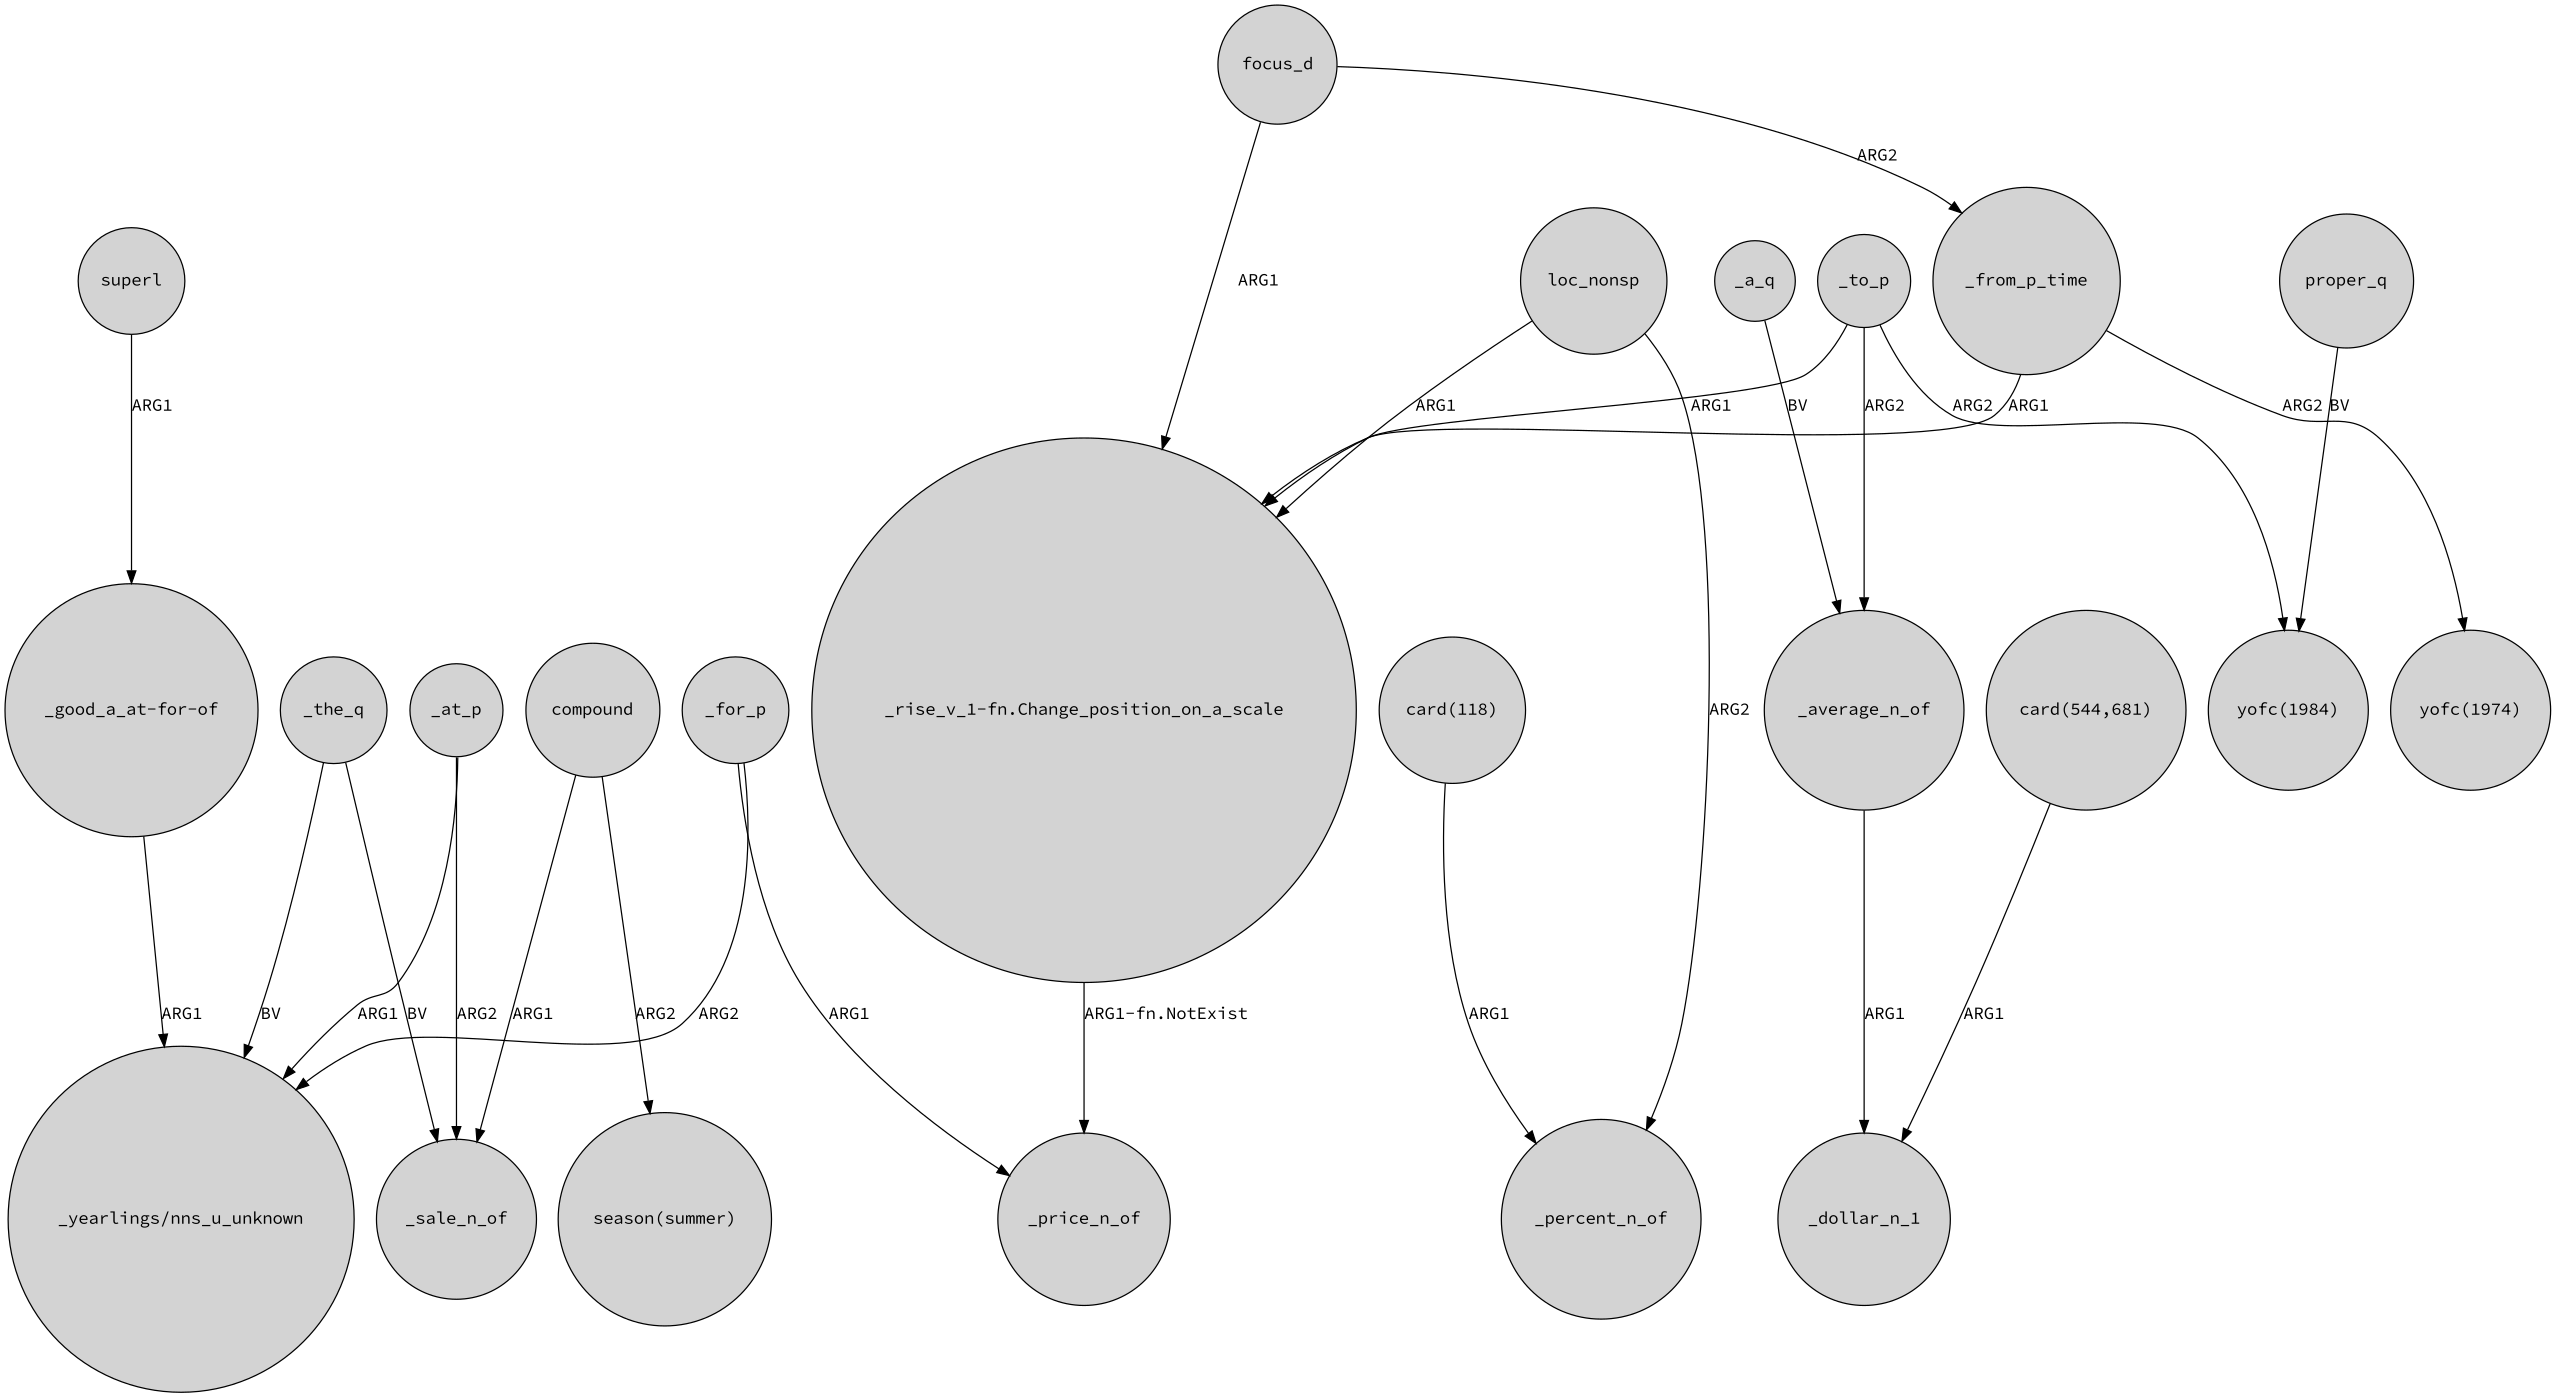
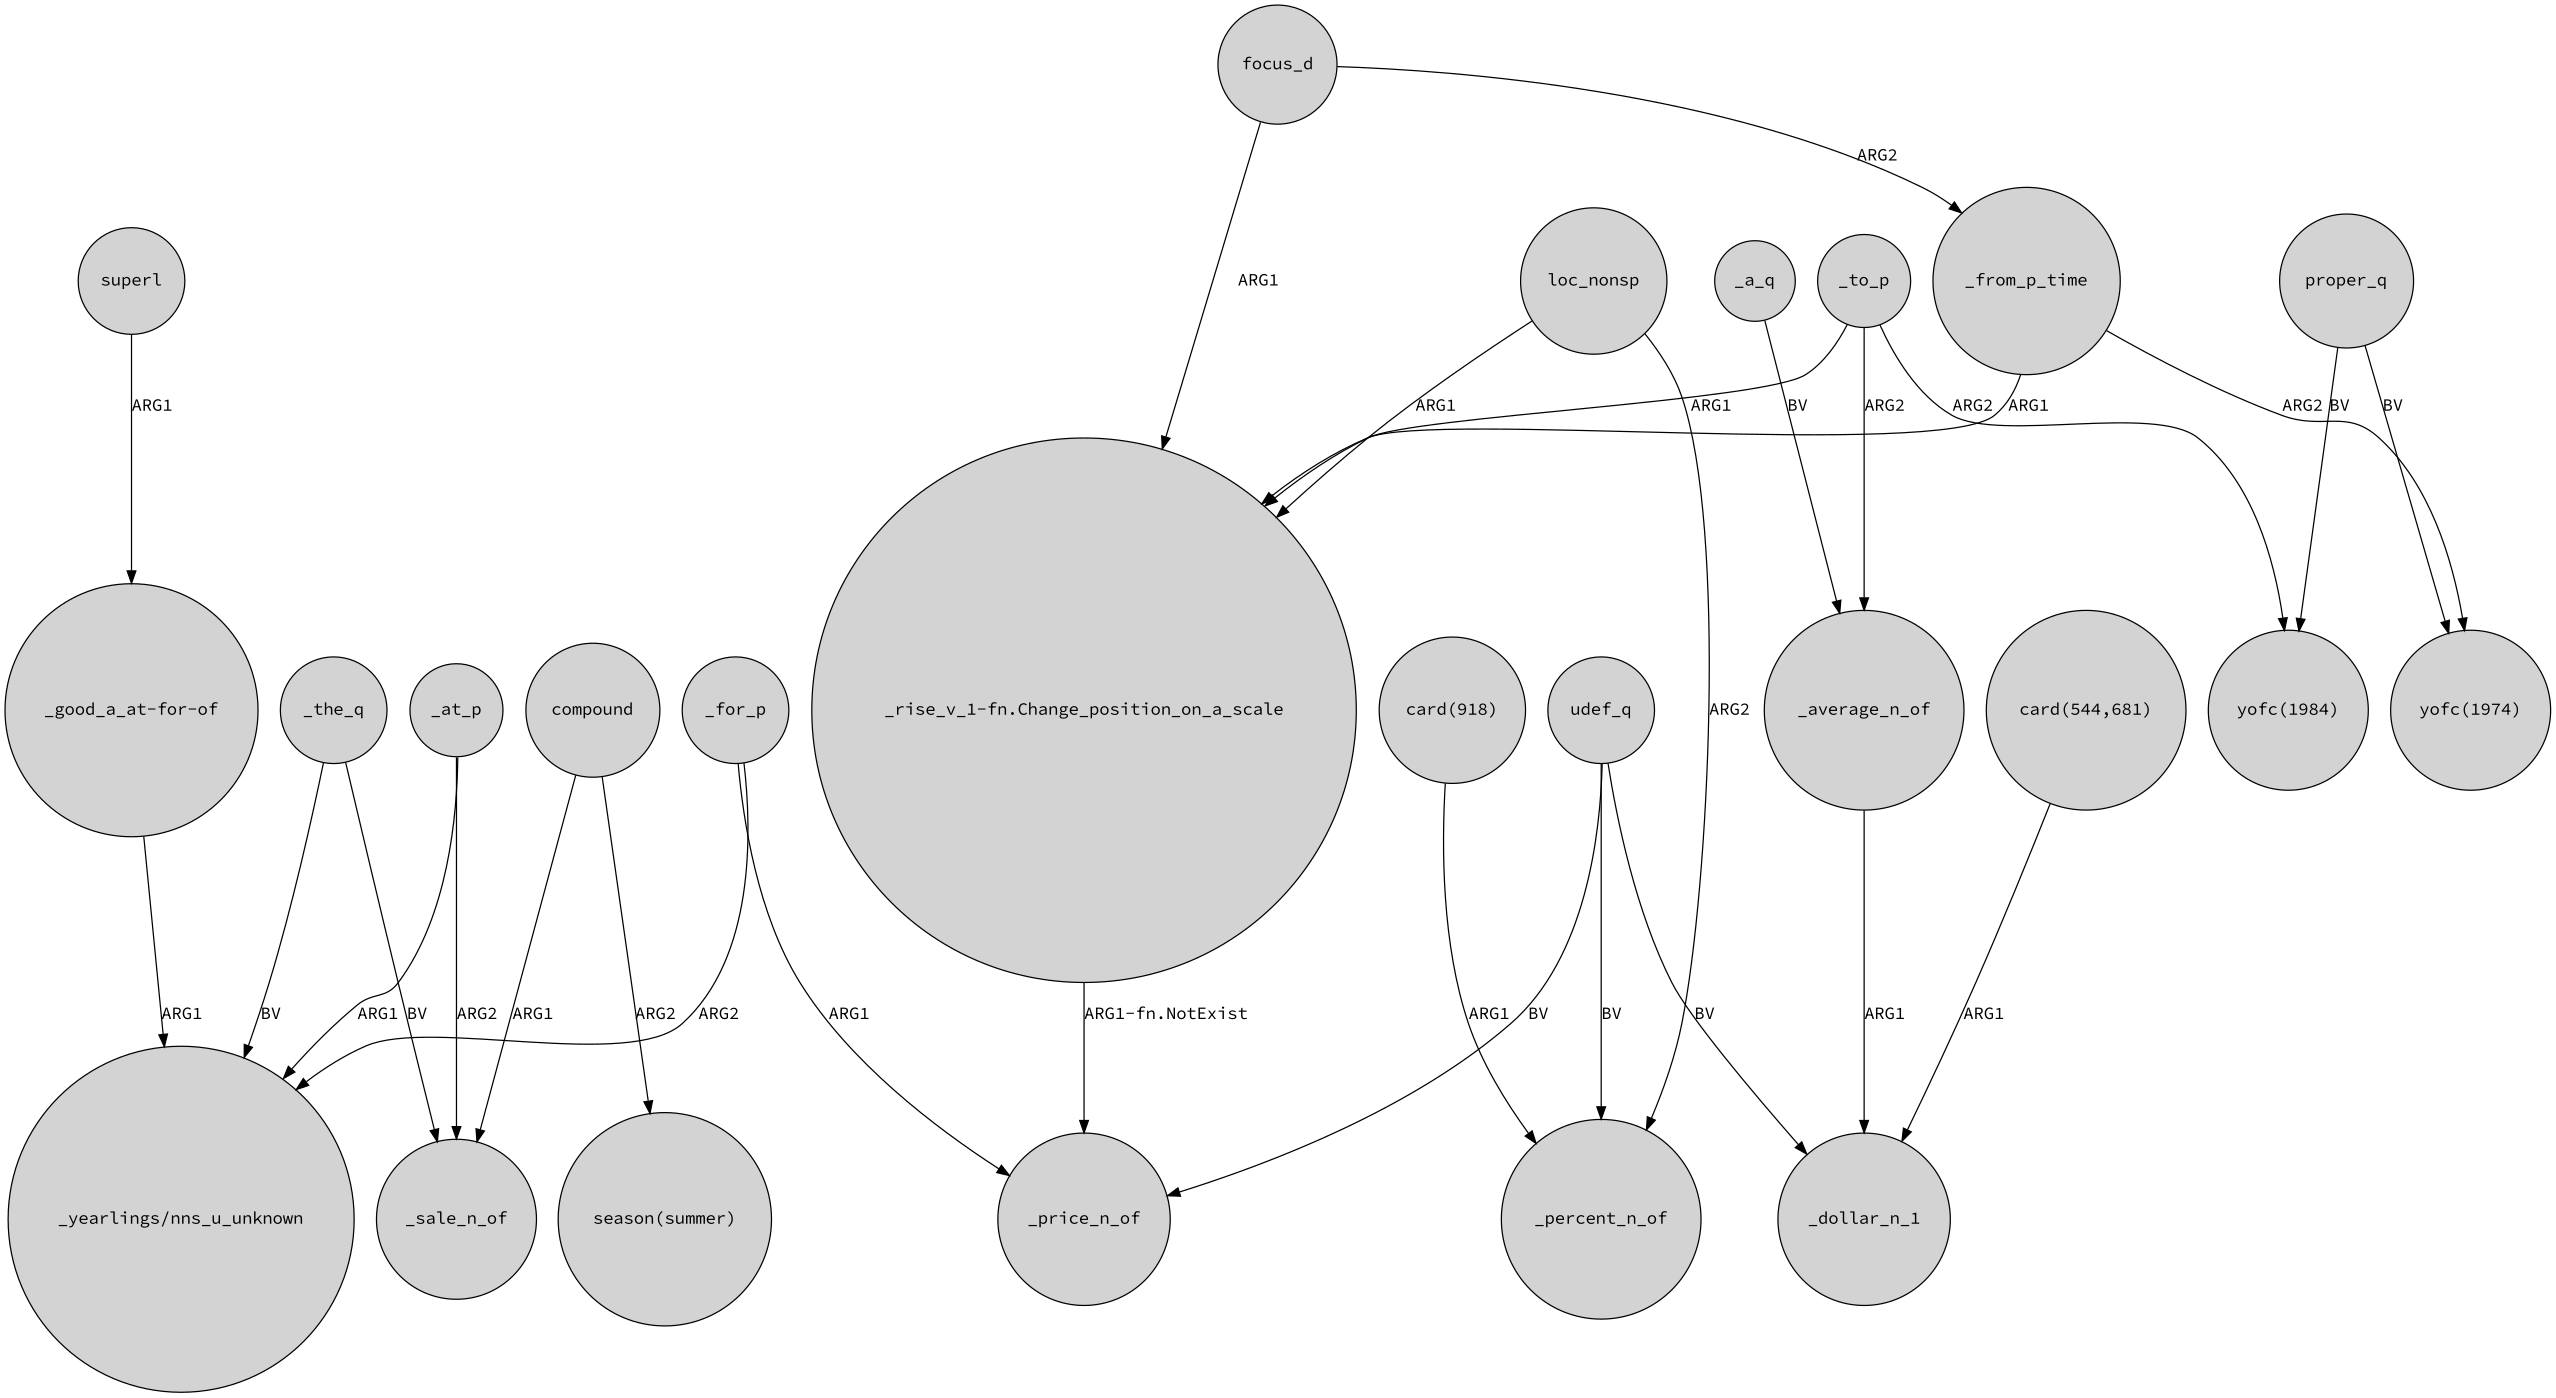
  digraph {
    fontname="Source Code Pro"
    node [fontname="Source Code Pro" shape=circle style=filled]
    edge [fontname="Source Code Pro"]
    _at_p
    "_yearlings/nns_u_unknown"
    _sale_n_of
    compound
    "season(summer)"
    _to_p
    _average_n_of
    "_rise_v_1-fn.Change_position_on_a_scale"
    "yofc(1984)"
    _dollar_n_1
    _price_n_of
+   udef_q
    _percent_n_of
    _from_p_time
    "yofc(1974)"
    _the_q
    _a_q
    _for_p
    proper_q
    "card(544,681)"
    superl
    "_good_a_at-for-of"
    loc_nonsp
    focus_d
-   "card(918)" [label="card(118)"]
+   "card(918)"
    _at_p -> "_yearlings/nns_u_unknown" [label=ARG1]
    _at_p -> _sale_n_of [label=ARG2]
    compound -> _sale_n_of [label=ARG1]
    compound -> "season(summer)" [label=ARG2]
    _to_p -> _average_n_of [label=ARG2]
    _to_p -> "_rise_v_1-fn.Change_position_on_a_scale" [label=ARG1]
    _to_p -> "yofc(1984)" [label=ARG2]
    _average_n_of -> _dollar_n_1 [label=ARG1]
    "_rise_v_1-fn.Change_position_on_a_scale" -> _price_n_of [label="ARG1-fn.NotExist"]
+   udef_q -> _dollar_n_1 [label=BV]
+   udef_q -> _price_n_of [label=BV]
+   udef_q -> _percent_n_of [label=BV]
    _from_p_time -> "_rise_v_1-fn.Change_position_on_a_scale" [label=ARG1]
    _from_p_time -> "yofc(1974)" [label=ARG2]
    _the_q -> "_yearlings/nns_u_unknown" [label=BV]
    _the_q -> _sale_n_of [label=BV]
    _a_q -> _average_n_of [label=BV]
    _for_p -> "_yearlings/nns_u_unknown" [label=ARG2]
    _for_p -> _price_n_of [label=ARG1]
    proper_q -> "yofc(1984)" [label=BV]
+   proper_q -> "yofc(1974)" [label=BV]
    "card(544,681)" -> _dollar_n_1 [label=ARG1]
    superl -> "_good_a_at-for-of" [label=ARG1]
    "_good_a_at-for-of" -> "_yearlings/nns_u_unknown" [label=ARG1]
    loc_nonsp -> "_rise_v_1-fn.Change_position_on_a_scale" [label=ARG1]
    loc_nonsp -> _percent_n_of [label=ARG2]
    focus_d -> "_rise_v_1-fn.Change_position_on_a_scale" [label=ARG1]
    focus_d -> _from_p_time [label=ARG2]
    "card(918)" -> _percent_n_of [label=ARG1]
  }
